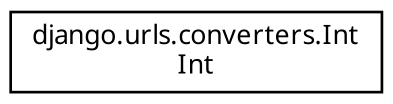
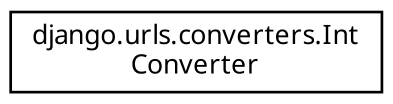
  digraph {
    rankdir=LR
    fontname="Noto Sans"
-   n1 [color=black fillcolor=white fontname="Noto Sans" fontsize=10 height=0.2 label="django.urls.converters.Int\lInt" shape=record style=filled width=0.4]
+   n1 [color=black fillcolor=white fontname="Noto Sans" fontsize=10 height=0.2 label="django.urls.converters.Int\lConverter" shape=record style=filled width=0.4]
  }
